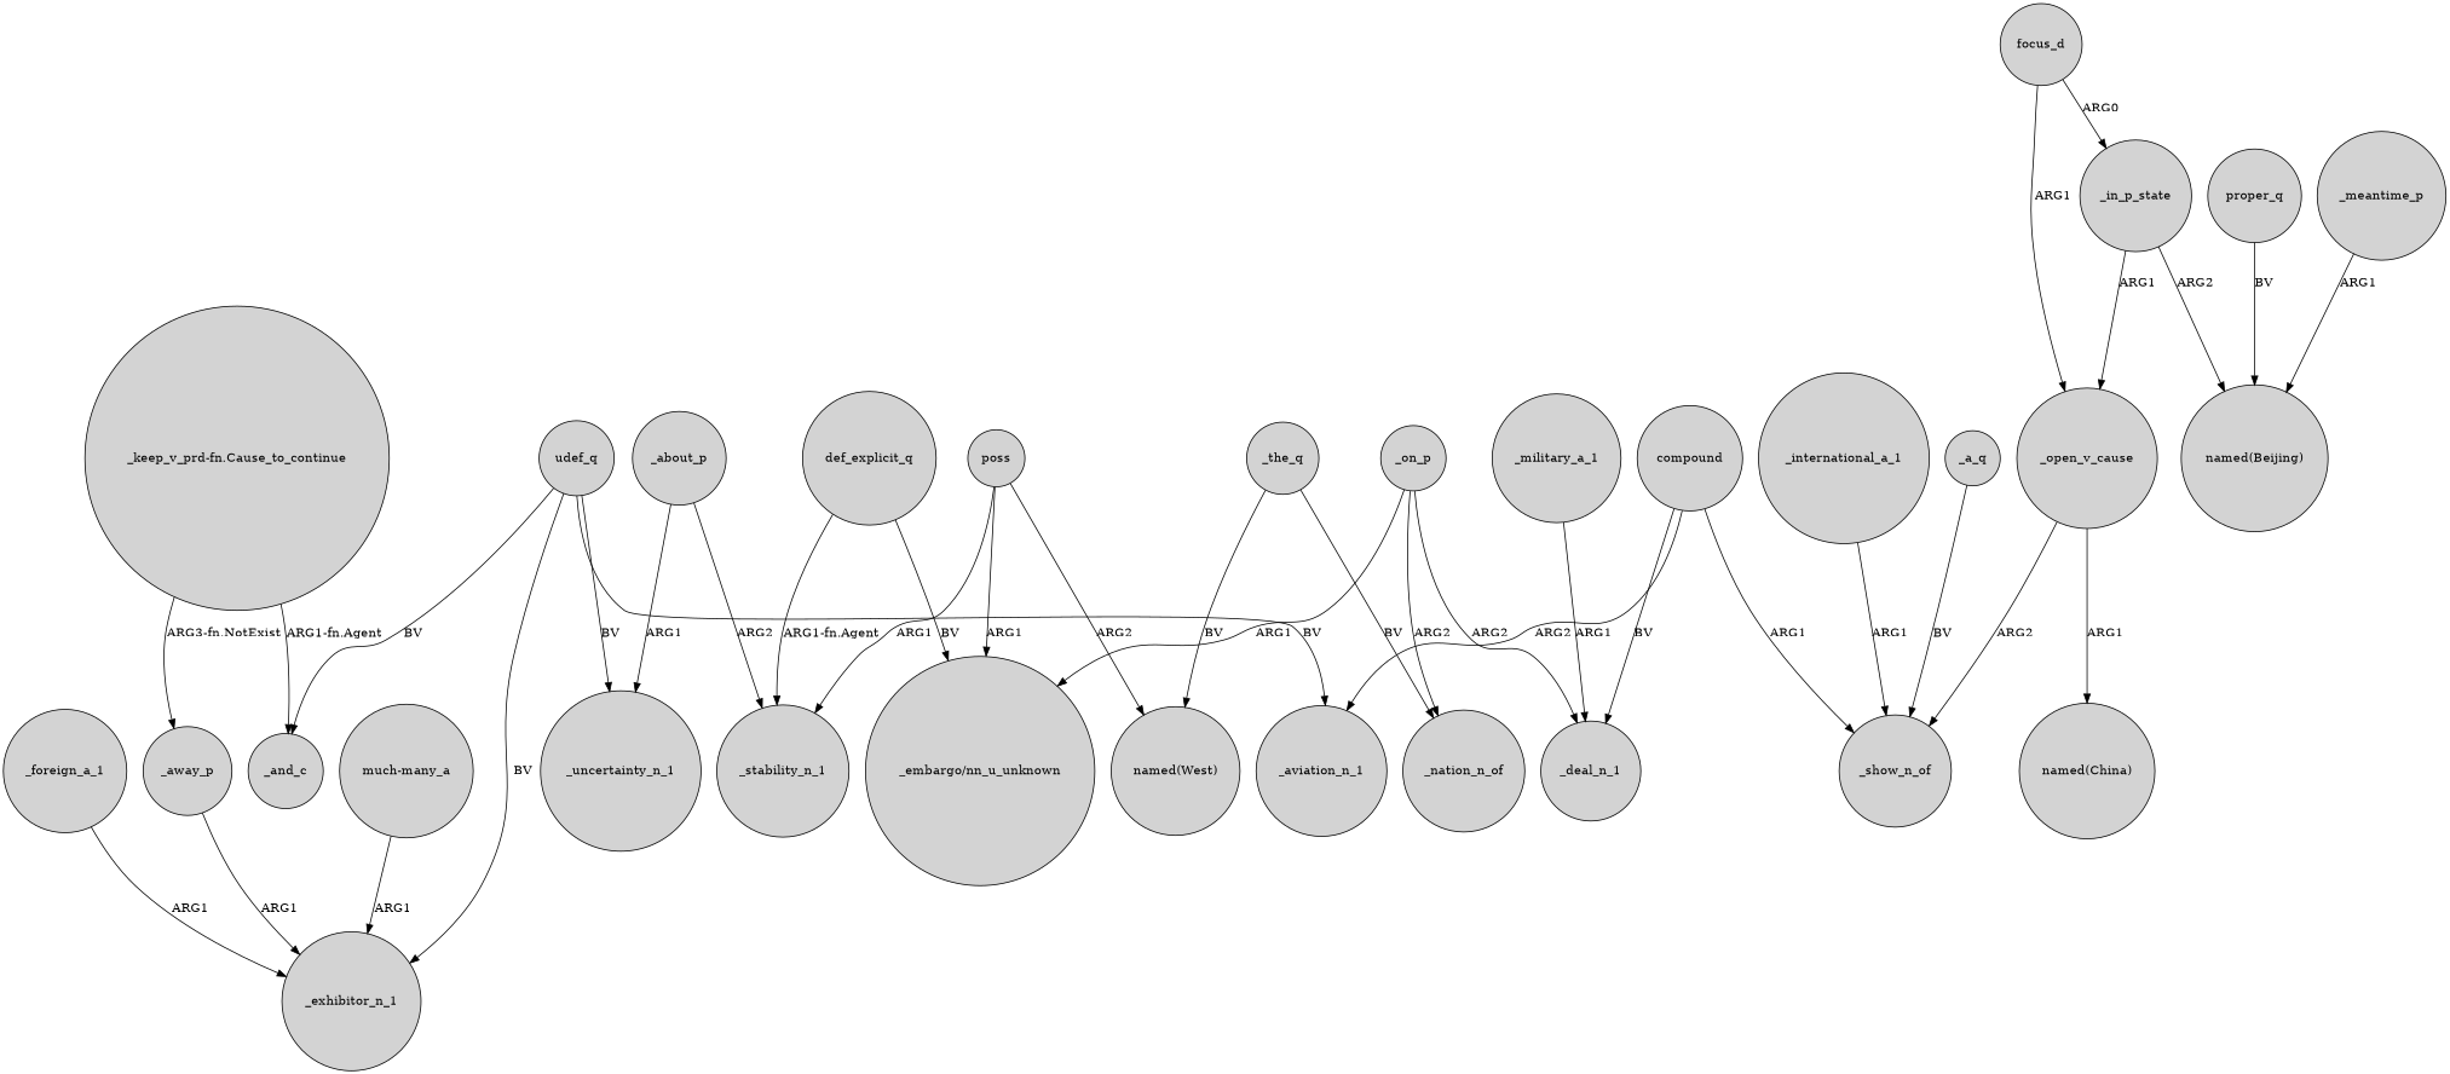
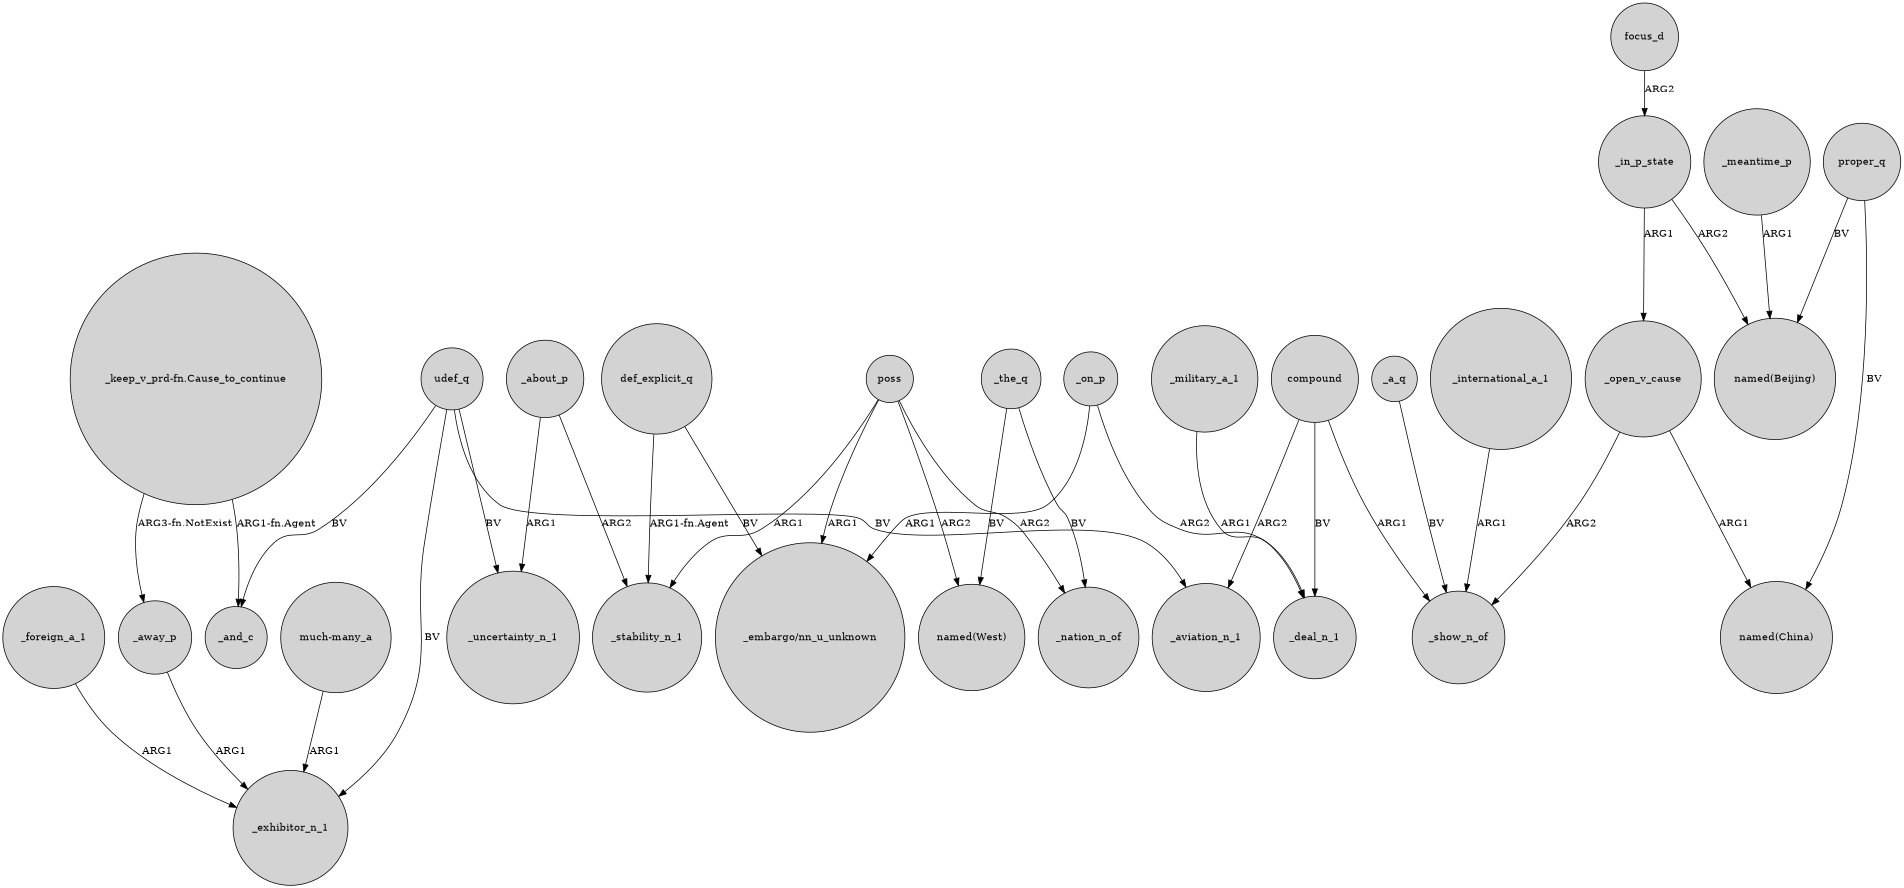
  digraph {
    node [shape=circle style=filled]
    _foreign_a_1
    _exhibitor_n_1
    def_explicit_q
    "_embargo/nn_u_unknown"
    _stability_n_1
    _open_v_cause
    _show_n_of
    "named(China)"
    focus_d
    _in_p_state
    "named(Beijing)"
    udef_q
    _uncertainty_n_1
    _aviation_n_1
    _and_c
    "_keep_v_prd-fn.Cause_to_continue"
    _away_p
    _about_p
    poss
    "named(West)"
    _nation_n_of
    _a_q
    _military_a_1
    _deal_n_1
    compound
    _on_p
    _the_q
    _international_a_1
    "much-many_a"
    proper_q
    _meantime_p
    _foreign_a_1 -> _exhibitor_n_1 [label=ARG1]
    def_explicit_q -> "_embargo/nn_u_unknown" [label=BV]
    def_explicit_q -> _stability_n_1 [label="ARG1-fn.Agent"]
    _open_v_cause -> _show_n_of [label=ARG2]
    _open_v_cause -> "named(China)" [label=ARG1]
-   focus_d -> _open_v_cause [label=ARG1]
-   focus_d -> _in_p_state [label=ARG0]
+   focus_d -> _in_p_state [label=ARG2]
    _in_p_state -> _open_v_cause [label=ARG1]
    _in_p_state -> "named(Beijing)" [label=ARG2]
    udef_q -> _exhibitor_n_1 [label=BV]
    udef_q -> _uncertainty_n_1 [label=BV]
    udef_q -> _aviation_n_1 [label=BV]
    udef_q -> _and_c [label=BV]
    "_keep_v_prd-fn.Cause_to_continue" -> _and_c [label="ARG1-fn.Agent"]
    "_keep_v_prd-fn.Cause_to_continue" -> _away_p [label="ARG3-fn.NotExist"]
    _away_p -> _exhibitor_n_1 [label=ARG1]
    _about_p -> _stability_n_1 [label=ARG2]
    _about_p -> _uncertainty_n_1 [label=ARG1]
    poss -> "_embargo/nn_u_unknown" [label=ARG1]
    poss -> _stability_n_1 [label=ARG1]
    poss -> "named(West)" [label=ARG2]
-   _on_p -> _nation_n_of [label=ARG2]
+   poss -> _nation_n_of [label=ARG2]
    _a_q -> _show_n_of [label=BV]
    _military_a_1 -> _deal_n_1 [label=ARG1]
    compound -> _show_n_of [label=ARG1]
    compound -> _aviation_n_1 [label=ARG2]
    compound -> _deal_n_1 [label=BV]
    _on_p -> "_embargo/nn_u_unknown" [label=ARG1]
    _on_p -> _deal_n_1 [label=ARG2]
    _the_q -> "named(West)" [label=BV]
    _the_q -> _nation_n_of [label=BV]
    _international_a_1 -> _show_n_of [label=ARG1]
    "much-many_a" -> _exhibitor_n_1 [label=ARG1]
+   proper_q -> "named(China)" [label=BV]
    proper_q -> "named(Beijing)" [label=BV]
    _meantime_p -> "named(Beijing)" [label=ARG1]
  }
